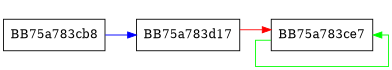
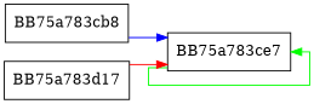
  digraph {
    rankdir=LR
    splines=ortho
    node [shape=box]
    BB75a783cb8
    BB75a783ce7
    BB75a783d17
-   BB75a783cb8 -> BB75a783d17 [color=blue]
+   BB75a783cb8 -> BB75a783ce7 [color=blue]
    BB75a783ce7 -> BB75a783ce7 [color=green]
    BB75a783d17 -> BB75a783ce7 [color=red]
  }
